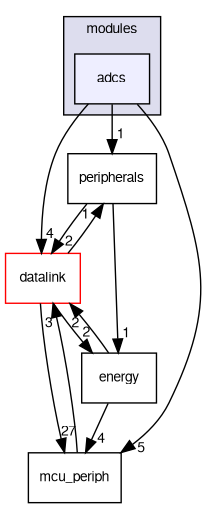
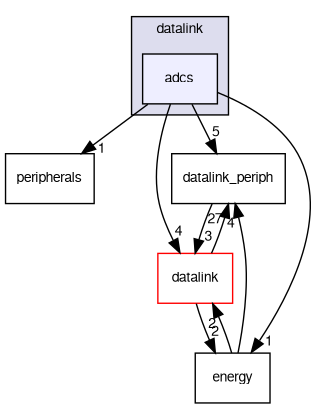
  digraph {
    compound=true
    node [fontname=FreeSans fontsize=10 shape=box]
    edge [headlabel=1 labeldistance=1.5 labelfontname=FreeSans labelfontsize=10]
    n1 [fillcolor="#eeeeff" label=adcs pencolor=black style=filled]
    n2 [label=peripherals]
-   n3 [label=mcu_periph]
+   n3 [label=datalink_periph]
    n4 [color=red fillcolor=white label=datalink style=filled]
    n5 [label=energy]
    subgraph cluster_1 {
      bgcolor="#ddddee"
      fontname=FreeSans
      fontsize=10
-     label=modules
+     label=datalink
      pencolor=black
      n1
    }
    n1 -> n2
    n1 -> n3 [headlabel=5]
    n1 -> n4 [headlabel=4]
-   n2 -> n5
-   n2 -> n4 [headlabel=2]
+   n1 -> n5
    n3 -> n4 [headlabel=3]
-   n4 -> n2
    n4 -> n3 [headlabel=27]
    n4 -> n5 [headlabel=2]
    n5 -> n3 [headlabel=4]
    n5 -> n4 [headlabel=2]
  }
